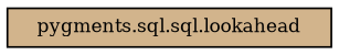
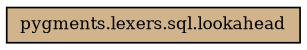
  digraph {
    rankdir=LR
    fontname="DejaVu Serif"
-   n1 [color=black fillcolor=tan fontname="DejaVu Serif" fontsize=10 height=0.2 label="pygments.sql.sql.lookahead" shape=record style=filled width=0.4]
+   n1 [color=black fillcolor=tan fontname="DejaVu Serif" fontsize=10 height=0.2 label="pygments.lexers.sql.lookahead" shape=record style=filled width=0.4]
  }
